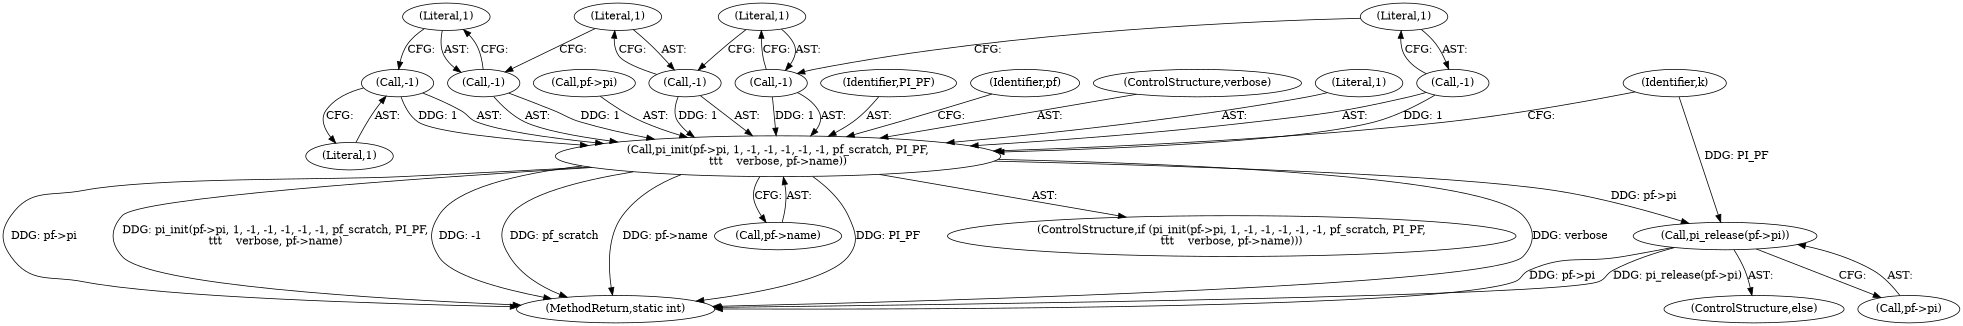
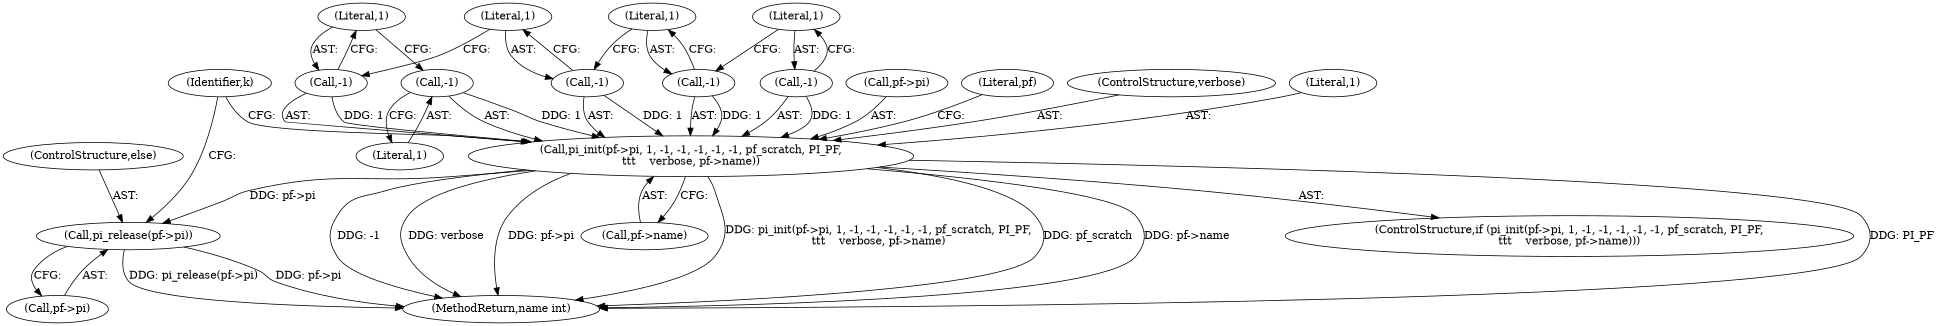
  digraph {
    n1 [label="(Call,pi_init(pf->pi, 1, -1, -1, -1, -1, -1, pf_scratch, PI_PF,\n\t\t\t    verbose, pf->name))"]
    n2 [label="(Call,pi_release(pf->pi))"]
    n3 [label="(Call,pf->name)"]
-   n4 [label="(MethodReturn,static int)"]
+   n4 [label="(MethodReturn,name int)"]
    n5 [label="(ControlStructure,if (pi_init(pf->pi, 1, -1, -1, -1, -1, -1, pf_scratch, PI_PF,\n\t\t\t    verbose, pf->name)))"]
    n6 [label="(ControlStructure,else)"]
    n7 [label="(Call,pf->pi)"]
    n8 [label="(Call,-1)"]
    n9 [label="(Literal,1)"]
    n10 [label="(Call,-1)"]
    n11 [label="(Literal,1)"]
    n12 [label="(Call,-1)"]
    n13 [label="(Literal,1)"]
    n14 [label="(Call,-1)"]
    n15 [label="(Literal,1)"]
    n16 [label="(Call,-1)"]
    n17 [label="(Literal,1)"]
    n18 [label="(Call,pf->pi)"]
-   n19 [label="(Identifier,PI_PF)"]
-   n20 [label="(Identifier,pf)"]
+   n20 [label="(Literal,pf)"]
    n21 [label="(Identifier,k)"]
    n22 [label="(ControlStructure,verbose)"]
    n23 [label="(Literal,1)"]
    n1 -> n2 [label="DDG: pf->pi"]
    n1 -> n3 [label="CFG: "]
    n1 -> n4 [label="DDG: PI_PF"]
    n1 -> n4 [label="DDG: -1"]
    n1 -> n4 [label="DDG: verbose"]
    n1 -> n4 [label="DDG: pf->pi"]
    n1 -> n4 [label="DDG: pi_init(pf->pi, 1, -1, -1, -1, -1, -1, pf_scratch, PI_PF,\n\t\t\t    verbose, pf->name)"]
    n1 -> n4 [label="DDG: pf_scratch"]
    n1 -> n4 [label="DDG: pf->name"]
    n1 -> n5 [label="AST: "]
    n2 -> n4 [label="DDG: pi_release(pf->pi)"]
    n2 -> n4 [label="DDG: pf->pi"]
-   n2 -> n6 [label="AST: "]
+   n6 -> n2 [label="AST: "]
    n2 -> n7 [label="CFG: "]
    n3 -> n1 [label="AST: "]
    n7 -> n2 [label="AST: "]
    n8 -> n1 [label="AST: "]
    n8 -> n1 [label="DDG: 1"]
    n8 -> n9 [label="CFG: "]
    n9 -> n8 [label="AST: "]
    n10 -> n1 [label="AST: "]
    n10 -> n1 [label="DDG: 1"]
    n10 -> n11 [label="CFG: "]
    n11 -> n8 [label="CFG: "]
    n11 -> n10 [label="AST: "]
    n12 -> n1 [label="AST: "]
    n12 -> n1 [label="DDG: 1"]
    n12 -> n13 [label="CFG: "]
    n13 -> n10 [label="CFG: "]
    n13 -> n12 [label="AST: "]
    n14 -> n1 [label="AST: "]
    n14 -> n1 [label="DDG: 1"]
    n14 -> n15 [label="CFG: "]
    n15 -> n12 [label="CFG: "]
    n15 -> n14 [label="AST: "]
    n16 -> n1 [label="AST: "]
    n16 -> n1 [label="DDG: 1"]
    n16 -> n17 [label="CFG: "]
    n17 -> n14 [label="CFG: "]
    n17 -> n16 [label="AST: "]
    n18 -> n1 [label="AST: "]
-   n19 -> n1 [label="AST: "]
    n20 -> n1 [label="CFG: "]
    n21 -> n1 [label="CFG: "]
-   n21 -> n2 [label="DDG: PI_PF"]
+   n21 -> n2 [label="CFG: "]
    n22 -> n1 [label="AST: "]
    n23 -> n1 [label="AST: "]
  }
